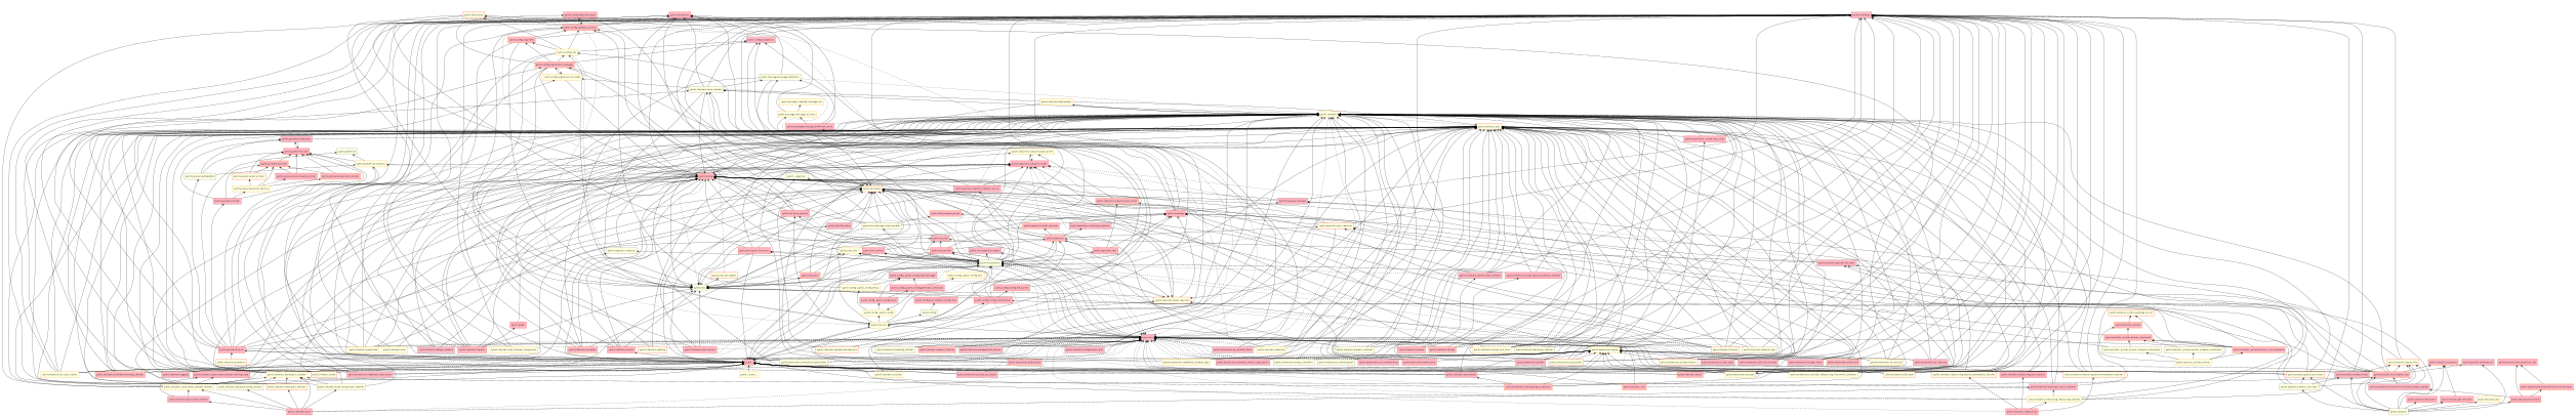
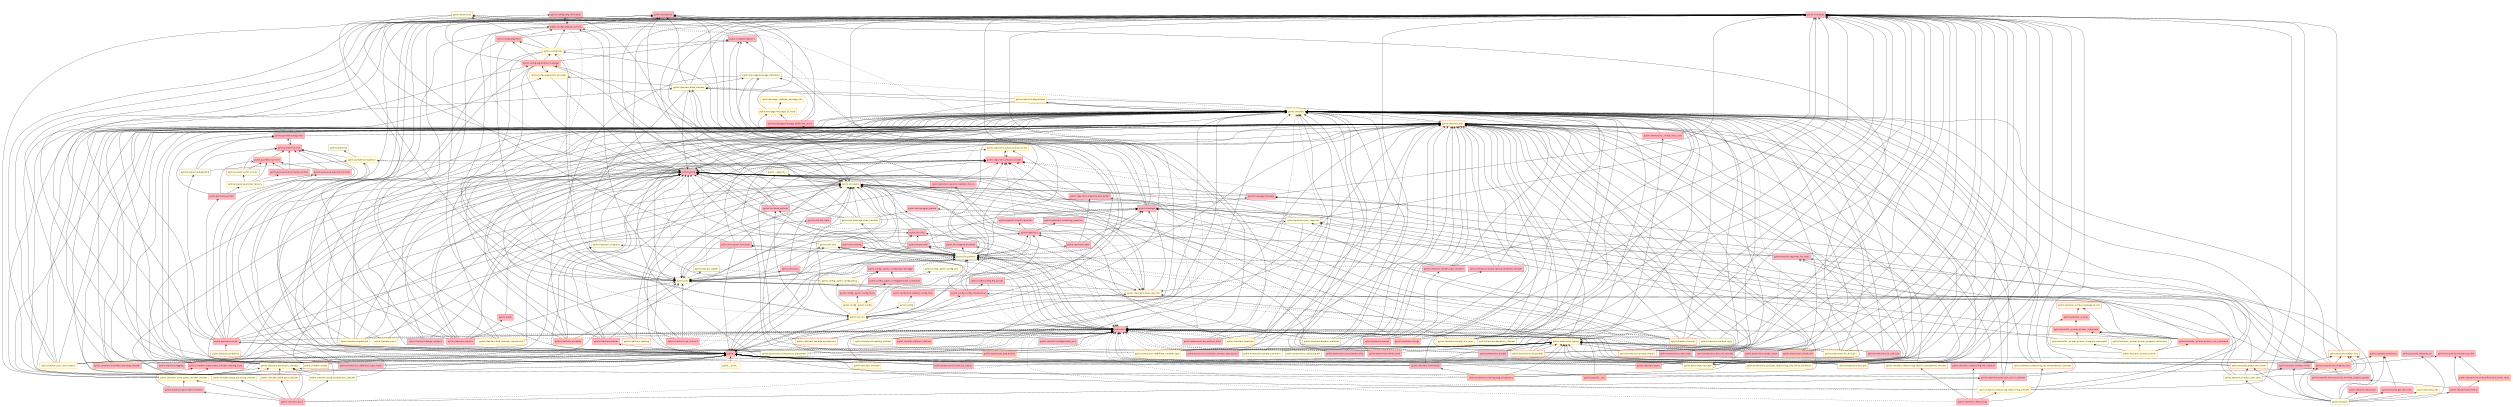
  digraph {
    fontname="Open Sans"
    rankdir=BT
    node [color=darkorange fillcolor=lightpink fontname="Open Sans" shape=box style="solid,filled"]
    edge [arrowhead=open arrowtail=none fontname="Open Sans"]
    n1 [label=pylint]
    n2 [color=gray40 fillcolor=lightyellow label="pylint.__pkginfo__"]
    n3 [color=red label="pylint.checkers.similar"]
    n4 [color=gray40 label="pylint.lint"]
    n5 [fillcolor=lightyellow label="pylint.lint.run"]
    n6 [color=red label="pylint.pyreverse.main"]
    n7 [label="pylint.typing"]
    n8 [fillcolor=lightyellow label="pylint.checkers"]
    n9 [color=gray40 fillcolor=lightyellow label="pylint.utils"]
    n10 [color=red label="pylint.reporters.ureports.nodes"]
    n11 [color=gray40 fillcolor=lightyellow label="pylint.lint.pylinter"]
    n12 [color=gray40 label="pylint.config.exceptions"]
    n13 [color=red label="pylint.lint.caching"]
    n14 [color=gray40 label="pylint.lint.expand_modules"]
    n15 [color=red label="pylint.lint.parallel"]
    n16 [color=red label="pylint.lint.report_functions"]
    n17 [color=gray40 label="pylint.lint.utils"]
    n18 [color=red fillcolor=lightyellow label="pylint.checkers.utils"]
    n19 [color=red fillcolor=lightyellow label="pylint.constants"]
    n20 [color=gray40 fillcolor=lightyellow label="pylint.config"]
    n21 [fillcolor=lightyellow label="pylint.config._pylint_config"]
    n22 [fillcolor=lightyellow label="pylint.config.utils"]
    n23 [color=red label="pylint.config.config_initialization"]
    n24 [color=red label="pylint.lint.base_options"]
    n25 [color=red fillcolor=lightyellow label="pylint.reporters.base_reporter"]
    n26 [fillcolor=lightyellow label="pylint.config.arguments_provider"]
    n27 [label="pylint.config.arguments_manager"]
    n28 [color=gray40 fillcolor=lightyellow label="pylint.pyreverse"]
    n29 [color=gray40 fillcolor=lightyellow label="pylint.pyreverse.diadefslib"]
    n30 [fillcolor=lightyellow label="pylint.pyreverse.inspector"]
    n31 [color=red label="pylint.pyreverse.utils"]
    n32 [color=gray40 label="pylint.pyreverse.writer"]
    n33 [label="pylint.config.callback_actions"]
    n34 [fillcolor=lightyellow label="pylint.__main__"]
    n35 [color=gray40 fillcolor=lightyellow label="pylint.checkers.base_checker"]
    n36 [fillcolor=lightyellow label="pylint.checkers.deprecated"]
    n37 [color=gray40 label="pylint.interfaces"]
    n38 [color=red label="pylint.exceptions"]
    n39 [color=gray40 fillcolor=lightyellow label="pylint.message.message_definition"]
    n40 [fillcolor=lightyellow label="pylint.utils.utils"]
    n41 [color=red fillcolor=lightyellow label="pylint.utils.ast_walker"]
    n42 [label="pylint.utils.docs"]
    n43 [color=gray40 label="pylint.utils.file_state"]
    n44 [label="pylint.checkers.async"]
    n45 [fillcolor=lightyellow label="pylint.checkers.bad_chained_comparison"]
    n46 [color=red label="pylint.checkers.base"]
    n47 [fillcolor=lightyellow label="pylint.checkers.base.basic_checker"]
    n48 [color=gray40 label="pylint.checkers.base.basic_error_checker"]
    n49 [color=gray40 fillcolor=lightyellow label="pylint.checkers.base.comparison_checker"]
    n50 [color=gray40 fillcolor=lightyellow label="pylint.checkers.base.docstring_checker"]
    n51 [color=gray40 label="pylint.checkers.base.name_checker"]
    n52 [fillcolor=lightyellow label="pylint.checkers.base.name_checker.checker"]
    n53 [color=red fillcolor=lightyellow label="pylint.checkers.base.pass_checker"]
    n54 [color=gray40 fillcolor=lightyellow label="pylint.reporters.ureports"]
    n55 [color=red label="pylint.checkers.base.name_checker.naming_style"]
    n56 [label="pylint.reporters"]
    n57 [color=gray40 fillcolor=lightyellow label="pylint.lint.message_state_handler"]
    n58 [color=red label="pylint.message"]
    n59 [color=red label="pylint.reporters.text"]
    n60 [fillcolor=lightyellow label="pylint.reporters.ureports.base_writer"]
    n61 [color=red label="pylint.checkers.classes"]
    n62 [color=gray40 label="pylint.checkers.classes.class_checker"]
    n63 [color=red label="pylint.checkers.classes.special_methods_checker"]
    n64 [color=gray40 fillcolor=lightyellow label="pylint.checkers.dataclass_checker"]
    n65 [color=gray40 label="pylint.checkers.design_analysis"]
    n66 [color=gray40 fillcolor=lightyellow label="pylint.checkers.dunder_methods"]
    n67 [label="pylint.checkers.ellipsis_checker"]
    n68 [color=gray40 label="pylint.checkers.mermaidjs"]
    n69 [color=red fillcolor=lightyellow label="pylint.checkers.format"]
    n70 [label="pylint.utils.pragma_parser"]
    n71 [color=red label="pylint.checkers.imports"]
    n72 [color=red label="pylint.graph"]
    n73 [color=red fillcolor=lightyellow label="pylint.checkers.lambda_expressions"]
    n74 [color=gray40 label="pylint.checkers.logging"]
    n75 [color=gray40 fillcolor=lightyellow label="pylint.checkers.method_args"]
    n76 [label="pylint.reporters.ureports.text_writer"]
    n77 [fillcolor=lightyellow label="pylint.checkers.misc"]
    n78 [label="pylint.checkers.modified_iterating_checker"]
    n79 [fillcolor=lightyellow label="pylint.checkers.nested_min_max"]
    n80 [fillcolor=lightyellow label="pylint.checkers.newstyle"]
    n81 [fillcolor=lightyellow label="pylint.checkers.non_ascii_names"]
    n82 [color=red label="pylint.checkers.raw_metrics"]
    n83 [color=red label="pylint.checkers.refactoring"]
    n84 [color=red fillcolor=lightyellow label="pylint.checkers.refactoring.implicit_booleaness_checker"]
    n85 [color=red label="pylint.checkers.refactoring.not_checker"]
    n86 [color=red fillcolor=lightyellow label="pylint.checkers.refactoring.recommendation_checker"]
    n87 [fillcolor=lightyellow label="pylint.checkers.refactoring.refactoring_checker"]
    n88 [color=red fillcolor=lightyellow label="pylint.checkers.spelling"]
    n89 [color=red fillcolor=lightyellow label="pylint.checkers.stdlib"]
    n90 [label="pylint.checkers.strings"]
    n91 [color=gray40 fillcolor=lightyellow label="pylint.checkers.threading_checker"]
    n92 [fillcolor=lightyellow label="pylint.checkers.typecheck"]
    n93 [fillcolor=lightyellow label="pylint.checkers.unicode"]
-   n94 [color=gray40 label="pylint.checkers.unsupported_version"]
    n95 [label="pylint.checkers.variables"]
    n96 [color=red label="pylint.config.find_default_config_files"]
    n97 [color=gray40 label="pylint.config._pylint_config.main"]
    n98 [fillcolor=lightyellow label="pylint.config._pylint_config.setup"]
    n99 [color=red label="pylint.config._pylint_config.generate_command"]
    n100 [color=gray40 label="pylint.config._pylint_config.help_message"]
    n101 [fillcolor=lightyellow label="pylint.config._pylint_config.utils"]
    n102 [color=red label="pylint.config.help_formatter"]
    n103 [color=red fillcolor=lightyellow label="pylint.extensions"]
    n104 [label="pylint.config.argument"]
    n105 [color=red label="pylint.config.config_file_parser"]
    n106 [color=gray40 label="pylint.reporters.collecting_reporter"]
    n107 [color=red fillcolor=lightyellow label="pylint.reporters.json_reporter"]
    n108 [label="pylint.reporters.multi_reporter"]
    n109 [color=red label="pylint.reporters.reports_handler_mix_in"]
    n110 [color=red label="pylint.extensions._check_docs_utils"]
    n111 [label="pylint.extensions.bad_builtin"]
    n112 [fillcolor=lightyellow label="pylint.extensions.typing"]
    n113 [color=gray40 label="pylint.extensions.broad_try_clause"]
    n114 [label="pylint.extensions.check_elif"]
    n115 [color=gray40 label="pylint.extensions.code_style"]
    n116 [color=gray40 fillcolor=lightyellow label="pylint.extensions.comparison_placement"]
    n117 [color=gray40 fillcolor=lightyellow label="pylint.extensions.confusing_elif"]
    n118 [fillcolor=lightyellow label="pylint.extensions.consider_refactoring_into_while_condition"]
    n119 [color=gray40 label="pylint.extensions.consider_ternary_expression"]
    n120 [color=gray40 label="pylint.extensions.dict_init_mutate"]
    n121 [color=red fillcolor=lightyellow label="pylint.extensions.docparams"]
    n122 [color=red fillcolor=lightyellow label="pylint.extensions.docstyle"]
    n123 [color=gray40 label="pylint.extensions.dunder"]
    n124 [color=gray40 fillcolor=lightyellow label="pylint.extensions.empty_comment"]
    n125 [color=gray40 label="pylint.extensions.eq_without_hash"]
    n126 [fillcolor=lightyellow label="pylint.extensions.for_any_all"]
    n127 [color=gray40 label="pylint.extensions.magic_value"]
    n128 [fillcolor=lightyellow label="pylint.extensions.mccabe"]
    n129 [color=gray40 label="pylint.extensions.no_self_use"]
    n130 [label="pylint.extensions.overlapping_exceptions"]
    n131 [color=red fillcolor=lightyellow label="pylint.extensions.private_import"]
    n132 [color=gray40 label="pylint.extensions.redefined_loop_name"]
    n133 [fillcolor=lightyellow label="pylint.extensions.redefined_variable_type"]
    n134 [color=gray40 label="pylint.extensions.set_membership"]
    n135 [color=red label="pylint.extensions.while_used"]
    n136 [color=gray40 label="pylint.message.message"]
    n137 [color=red label="pylint.message.message_definition_store"]
    n138 [fillcolor=lightyellow label="pylint.message.message_id_store"]
    n139 [fillcolor=lightyellow label="pylint.message._deleted_message_ids"]
    n140 [color=gray40 label="pylint.pyreverse.diagrams"]
    n141 [color=red fillcolor=lightyellow label="pylint.pyreverse.dot_printer"]
    n142 [label="pylint.pyreverse.printer"]
    n143 [fillcolor=lightyellow label="pylint.pyreverse.printer_factory"]
    n144 [color=red label="pylint.pyreverse.mermaidjs_printer"]
    n145 [label="pylint.pyreverse.plantuml_printer"]
    n146 [color=gray40 fillcolor=lightyellow label="pylint.testutils"]
    n147 [color=gray40 fillcolor=lightyellow label="pylint.testutils.checker_test_case"]
    n148 [label="pylint.testutils.constants"]
    n149 [color=red label="pylint.testutils.decorator"]
    n150 [color=red label="pylint.testutils.functional"]
    n151 [color=red label="pylint.testutils.get_test_info"]
    n152 [color=red fillcolor=lightyellow label="pylint.testutils.global_test_linter"]
    n153 [label="pylint.testutils.lint_module_test"]
    n154 [color=red fillcolor=lightyellow label="pylint.testutils.output_line"]
    n155 [color=gray40 label="pylint.testutils.reporter_for_tests"]
    n156 [color=gray40 label="pylint.testutils.tokenize_str"]
    n157 [color=gray40 label="pylint.testutils.unittest_linter"]
    n158 [fillcolor=lightyellow label="pylint.testutils.utils"]
    n159 [label="pylint.testutils.functional.find_functional_tests"]
    n160 [color=gray40 label="pylint.testutils.functional.lint_module_output_update"]
    n161 [color=red label="pylint.testutils.functional.test_file"]
    n162 [label="pylint.testutils._primer"]
    n163 [color=red fillcolor=lightyellow label="pylint.testutils._primer.package_to_lint"]
    n164 [fillcolor=lightyellow label="pylint.testutils._primer.primer"]
    n165 [label="pylint.testutils._primer.primer_command"]
    n166 [color=gray40 fillcolor=lightyellow label="pylint.testutils._primer.primer_compare_command"]
    n167 [color=gray40 fillcolor=lightyellow label="pylint.testutils._primer.primer_prepare_command"]
    n168 [label="pylint.testutils._primer.primer_run_command"]
    n169 [label="pylint.testutils._run"]
    n170 [color=gray40 label="pylint.testutils.configuration_test"]
    n171 [color=red fillcolor=lightyellow label="pylint.testutils.pyreverse"]
    n1 -> n2
    n1 -> n3
    n1 -> n4
    n1 -> n5
    n1 -> n6
    n1 -> n7
    n3 -> n4 [style=dashed]
    n3 -> n7
    n3 -> n8
    n3 -> n9
    n3 -> n10
    n4 -> n5
    n4 -> n11
    n4 -> n12
    n4 -> n13
    n4 -> n14
    n4 -> n15
    n4 -> n16
    n4 -> n17
    n5 -> n1
    n5 -> n11
    n5 -> n12
    n5 -> n18
    n5 -> n19
    n5 -> n20
    n5 -> n21
    n5 -> n22
    n5 -> n23
    n5 -> n24
    n5 -> n25
    n6 -> n1
    n6 -> n4
    n6 -> n7
    n6 -> n17
    n6 -> n19
    n6 -> n26
    n6 -> n27
-   n6 -> n28
+   n6 -> n145
    n6 -> n29
    n6 -> n30
    n6 -> n31
    n6 -> n32
    n7 -> n7
    n7 -> n9 [style=dashed]
    n7 -> n10 [style=dashed]
    n7 -> n30 [style=dashed]
    n7 -> n33 [style=dashed]
    n8 -> n4 [style=dashed]
    n8 -> n7
    n8 -> n9
    n8 -> n35
    n8 -> n36
    n9 -> n40
    n9 -> n41
    n9 -> n42
    n9 -> n43
    n10 -> n60
    n11 -> n1
    n11 -> n7
    n11 -> n8
    n11 -> n9
    n11 -> n10
    n11 -> n13
    n11 -> n14
    n11 -> n15
    n11 -> n16
    n11 -> n17
    n11 -> n19
    n11 -> n24
    n11 -> n25
    n11 -> n27
    n11 -> n35
    n11 -> n37
    n11 -> n38
    n11 -> n40
    n11 -> n54
    n11 -> n56
    n11 -> n57
    n11 -> n58
    n11 -> n59
    n13 -> n9
    n13 -> n19
    n14 -> n7
    n15 -> n1
    n15 -> n4 [style=dashed]
    n15 -> n7
    n15 -> n9
    n15 -> n17
    n15 -> n56
    n15 -> n58
    n16 -> n1
    n16 -> n8
    n16 -> n9
    n16 -> n10
    n16 -> n38
    n17 -> n19
    n18 -> n8 [style=dashed]
    n19 -> n2
    n19 -> n7
    n20 -> n96
    n21 -> n97
    n21 -> n98
    n22 -> n1
    n22 -> n5 [style=dashed]
    n22 -> n9
    n22 -> n12
    n22 -> n33
    n22 -> n103
    n22 -> n104
    n23 -> n1
    n23 -> n4 [style=dashed]
    n23 -> n9
    n23 -> n12
    n23 -> n40
    n23 -> n56
    n23 -> n105
    n24 -> n1
    n24 -> n4 [style=dashed]
    n24 -> n7
    n24 -> n19
    n24 -> n33
    n24 -> n37
    n25 -> n9
    n25 -> n10
    n25 -> n11 [style=dashed]
    n25 -> n58
    n26 -> n7
    n26 -> n27
    n27 -> n1
    n27 -> n7
    n27 -> n9
    n27 -> n12
    n27 -> n19
    n27 -> n22
    n27 -> n26 [style=dashed]
    n27 -> n102
    n27 -> n104
    n29 -> n30
    n29 -> n31
    n29 -> n140
    n30 -> n1
    n30 -> n19
    n30 -> n28
    n30 -> n31
    n31 -> n140 [style=dashed]
    n32 -> n31
    n32 -> n140
    n32 -> n142
    n32 -> n143
    n33 -> n1
    n33 -> n4 [style=dashed]
    n33 -> n5 [style=dashed]
    n33 -> n9
    n33 -> n37
    n33 -> n38
    n33 -> n102 [style=dashed]
    n33 -> n103
    n34 -> n1
    n35 -> n4 [style=dashed]
    n35 -> n7
    n35 -> n9
    n35 -> n19
    n35 -> n26
    n35 -> n37
    n35 -> n38
    n35 -> n39
    n36 -> n7
    n36 -> n8
    n36 -> n18
    n36 -> n35
    n37 -> n7
    n39 -> n8 [style=dashed]
    n39 -> n9
    n39 -> n19
    n39 -> n38
    n40 -> n4 [style=dashed]
    n40 -> n7
    n40 -> n19
    n41 -> n4 [style=dashed]
    n41 -> n35 [style=dashed]
    n42 -> n11 [style=dashed]
    n42 -> n19
    n42 -> n40
    n43 -> n19
    n43 -> n58 [style=dashed]
    n44 -> n1
    n44 -> n4 [style=dashed]
    n44 -> n8
    n44 -> n18
    n45 -> n4 [style=dashed]
    n45 -> n8
    n45 -> n37
    n46 -> n4 [style=dashed]
    n46 -> n47
    n46 -> n48
    n46 -> n49
    n46 -> n50
    n46 -> n51
    n46 -> n52
    n46 -> n53
    n47 -> n1
    n47 -> n8
    n47 -> n9
    n47 -> n10
    n47 -> n11 [style=dashed]
    n47 -> n18
    n47 -> n37
    n47 -> n54
    n48 -> n8
    n48 -> n18
    n48 -> n37
    n48 -> n47
    n49 -> n8
    n49 -> n18
    n49 -> n37
    n49 -> n47
    n50 -> n1
    n50 -> n8
    n50 -> n18
    n50 -> n37
    n50 -> n47
    n51 -> n52
    n51 -> n55
    n52 -> n1
    n52 -> n7
    n52 -> n8
    n52 -> n11 [style=dashed]
    n52 -> n18
    n52 -> n19
    n52 -> n37
    n52 -> n47
    n52 -> n55
    n53 -> n8
    n53 -> n18
    n53 -> n47
    n54 -> n60
    n55 -> n1
    n55 -> n7
    n55 -> n19
    n56 -> n1
    n56 -> n7
    n56 -> n9
    n56 -> n11 [style=dashed]
    n56 -> n25
    n56 -> n106
    n56 -> n107
    n56 -> n108
    n56 -> n109
    n57 -> n1
    n57 -> n7
    n57 -> n11 [style=dashed]
    n57 -> n19
    n57 -> n37
    n57 -> n38
    n57 -> n58
    n57 -> n70
    n58 -> n39
    n58 -> n136
    n58 -> n137
    n58 -> n138
    n59 -> n4 [style=dashed]
    n59 -> n10 [style=dashed]
    n59 -> n56
    n59 -> n58
    n59 -> n76
    n60 -> n10 [style=dashed]
    n61 -> n4 [style=dashed]
    n61 -> n62
    n61 -> n63
    n62 -> n7
    n62 -> n8
    n62 -> n11 [style=dashed]
    n62 -> n18
    n62 -> n37
    n63 -> n8
    n63 -> n11
    n63 -> n18
    n64 -> n4 [style=dashed]
    n64 -> n8
    n64 -> n18
    n64 -> n37
    n65 -> n4 [style=dashed]
    n65 -> n7
    n65 -> n8
    n65 -> n18
    n66 -> n4 [style=dashed]
    n66 -> n8
    n66 -> n18
    n66 -> n19
    n66 -> n37
    n67 -> n4 [style=dashed]
    n67 -> n8
    n67 -> n18
    n68 -> n1
    n68 -> n4 [style=dashed]
    n68 -> n7
    n68 -> n8
    n68 -> n18
    n68 -> n37
    n69 -> n4 [style=dashed]
    n69 -> n7
    n69 -> n8
    n69 -> n18
    n69 -> n19
    n69 -> n37
    n69 -> n70
    n71 -> n4 [style=dashed]
    n71 -> n7
    n71 -> n8
    n71 -> n9
    n71 -> n10
    n71 -> n18
    n71 -> n37
    n71 -> n38
    n71 -> n72
    n72 -> n7
    n73 -> n4 [style=dashed]
    n73 -> n8
    n73 -> n37
    n74 -> n1
    n74 -> n4 [style=dashed]
    n74 -> n7
    n74 -> n8
    n74 -> n18
    n75 -> n4 [style=dashed]
    n75 -> n18
    n75 -> n37
    n75 -> n76
    n76 -> n10 [style=dashed]
    n76 -> n60
    n77 -> n4 [style=dashed]
    n77 -> n7
    n77 -> n8
    n78 -> n1
    n78 -> n4 [style=dashed]
    n78 -> n8
    n78 -> n18
    n78 -> n37
    n79 -> n4 [style=dashed]
    n79 -> n8
    n79 -> n18
    n79 -> n19
    n79 -> n37
    n80 -> n4 [style=dashed]
    n80 -> n7
    n80 -> n8
    n80 -> n18
    n81 -> n1
    n81 -> n4
    n81 -> n8
    n81 -> n18
    n81 -> n19
    n81 -> n35
    n81 -> n37
    n82 -> n4 [style=dashed]
    n82 -> n8
    n82 -> n9
    n82 -> n10
    n83 -> n4 [style=dashed]
    n83 -> n84
    n83 -> n85
    n83 -> n86
    n83 -> n87
    n84 -> n1
    n84 -> n8
    n84 -> n18
    n84 -> n37
    n85 -> n1
    n85 -> n8
    n85 -> n18
    n86 -> n1
    n86 -> n8
    n86 -> n18
    n86 -> n37
    n87 -> n1
    n87 -> n4 [style=dashed]
    n87 -> n8
    n87 -> n18
    n87 -> n37
    n87 -> n48
    n88 -> n4 [style=dashed]
    n88 -> n8
    n88 -> n18
    n89 -> n1
    n89 -> n4 [style=dashed]
    n89 -> n7
    n89 -> n8
    n89 -> n18
    n89 -> n37
    n90 -> n4 [style=dashed]
    n90 -> n7
    n90 -> n8
    n90 -> n18
    n90 -> n37
    n91 -> n4 [style=dashed]
    n91 -> n8
    n91 -> n18
    n92 -> n4 [style=dashed]
    n92 -> n7
    n92 -> n8
    n92 -> n18
    n92 -> n19
    n92 -> n37
    n93 -> n1
    n93 -> n8
    n93 -> n37
-   n94 -> n4 [style=dashed]
-   n94 -> n8
-   n94 -> n18
    n95 -> n4 [style=dashed]
    n95 -> n7
    n95 -> n8
    n95 -> n18
    n95 -> n19
    n95 -> n37
    n97 -> n11 [style=dashed]
    n97 -> n99
    n97 -> n100
    n98 -> n33
    n98 -> n100
    n99 -> n11 [style=dashed]
    n99 -> n21
    n99 -> n100
    n99 -> n101
    n100 -> n11 [style=dashed]
    n102 -> n19
    n102 -> n33
    n103 -> n4 [style=dashed]
    n103 -> n7
    n103 -> n9
    n104 -> n1
    n104 -> n9
    n104 -> n33
    n104 -> n37
    n105 -> n4 [style=dashed]
    n105 -> n22
    n106 -> n10 [style=dashed]
    n106 -> n25
    n107 -> n7
    n107 -> n10 [style=dashed]
    n107 -> n11 [style=dashed]
    n107 -> n25
    n107 -> n37
    n107 -> n58
    n108 -> n4 [style=dashed]
    n108 -> n9
    n108 -> n10 [style=dashed]
+   n108 -> n25
    n108 -> n58
    n109 -> n7
    n109 -> n8 [style=dashed]
    n109 -> n9
    n109 -> n10
    n109 -> n11 [style=dashed]
    n109 -> n38
    n110 -> n8
    n110 -> n18
    n111 -> n4 [style=dashed]
    n111 -> n8
    n111 -> n18
    n111 -> n112
    n112 -> n4 [style=dashed]
    n112 -> n8
    n112 -> n18
    n112 -> n19
    n112 -> n37
    n112 -> n112
    n113 -> n1
    n113 -> n4 [style=dashed]
    n113 -> n8
    n113 -> n112
    n114 -> n4 [style=dashed]
    n114 -> n8
    n114 -> n18
    n114 -> n37
    n114 -> n112
    n115 -> n4 [style=dashed]
    n115 -> n8
    n115 -> n18
    n115 -> n37
    n115 -> n112
    n116 -> n4 [style=dashed]
    n116 -> n8
    n116 -> n18
    n116 -> n112
    n117 -> n4 [style=dashed]
    n117 -> n8
    n117 -> n18
    n117 -> n112
    n118 -> n1
    n118 -> n4 [style=dashed]
    n118 -> n8
    n118 -> n18
    n118 -> n37
    n118 -> n112
    n119 -> n4 [style=dashed]
    n119 -> n8
    n119 -> n112
-   n120 -> n8
+   n120 -> n8 [style=dashed]
    n120 -> n11 [style=dashed]
    n120 -> n18
    n120 -> n37
    n120 -> n112
    n121 -> n4 [style=dashed]
    n121 -> n8
    n121 -> n18
    n121 -> n37
    n121 -> n103
    n121 -> n110
    n121 -> n112
    n122 -> n1
    n122 -> n4 [style=dashed]
    n122 -> n8
    n122 -> n18
    n122 -> n37
    n122 -> n112
    n123 -> n4 [style=dashed]
    n123 -> n8
    n123 -> n19
    n123 -> n37
    n123 -> n112
    n124 -> n4 [style=dashed]
    n124 -> n8
    n124 -> n112
    n125 -> n4
    n125 -> n8 [style=dashed]
    n125 -> n18
    n125 -> n37
    n126 -> n8
    n126 -> n11 [style=dashed]
    n126 -> n18
    n126 -> n37
    n126 -> n112
    n127 -> n4 [style=dashed]
    n127 -> n8
    n127 -> n18
    n127 -> n37
    n127 -> n112
    n128 -> n1
    n128 -> n4 [style=dashed]
    n128 -> n8
    n128 -> n18
    n128 -> n37
    n128 -> n112
    n128 -> n128
    n129 -> n8
    n129 -> n11 [style=dashed]
    n129 -> n18
    n129 -> n37
    n129 -> n112
    n130 -> n1
    n130 -> n4 [style=dashed]
    n130 -> n8
    n130 -> n18
    n130 -> n68
    n130 -> n112
    n131 -> n8
    n131 -> n11 [style=dashed]
    n131 -> n18
    n131 -> n37
    n131 -> n112
    n132 -> n1
    n132 -> n4
    n132 -> n8
    n132 -> n18
    n132 -> n37
    n133 -> n4 [style=dashed]
    n133 -> n8
    n133 -> n18
    n133 -> n112
    n134 -> n4 [style=dashed]
    n134 -> n8
    n134 -> n18
    n134 -> n112
    n135 -> n4 [style=dashed]
    n135 -> n8
    n135 -> n18
    n135 -> n112
    n136 -> n7
    n136 -> n19
    n136 -> n37
    n137 -> n8 [style=dashed]
    n137 -> n38
    n137 -> n39
    n137 -> n138
    n138 -> n38
    n138 -> n139
    n140 -> n18
    n140 -> n31
    n141 -> n31
    n141 -> n142
    n142 -> n31
    n143 -> n141
    n143 -> n142
    n143 -> n144
    n143 -> n145
    n144 -> n31
    n144 -> n142
    n145 -> n31
    n145 -> n142
    n146 -> n147
    n146 -> n148
    n146 -> n149
    n146 -> n150
    n146 -> n151
    n146 -> n152
    n146 -> n153
    n146 -> n154
    n146 -> n155
    n146 -> n156
    n146 -> n157
    n146 -> n158
    n147 -> n9
    n147 -> n19
    n147 -> n152
    n147 -> n154
    n147 -> n157
    n150 -> n159
    n150 -> n160
    n150 -> n161
    n151 -> n148
    n152 -> n1
    n152 -> n4
    n152 -> n8
    n152 -> n155
    n153 -> n1
    n153 -> n4
    n153 -> n8
    n153 -> n19
    n153 -> n23
    n153 -> n136
    n153 -> n148
    n153 -> n154
    n153 -> n155
-   n153 -> n156
+   n153 -> n161
    n154 -> n37
    n154 -> n136
    n155 -> n10 [style=dashed]
    n155 -> n56
    n155 -> n58
    n157 -> n4
    n157 -> n37
    n157 -> n154
    n159 -> n161
    n160 -> n153
    n160 -> n154
    n162 -> n163
    n164 -> n162
    n164 -> n165
    n164 -> n166
    n164 -> n167
    n164 -> n168
    n165 -> n107
    n165 -> n162
    n166 -> n107
    n166 -> n165
    n167 -> n165
    n168 -> n4
    n168 -> n58
    n168 -> n107
    n168 -> n163
    n168 -> n165
    n169 -> n4
    n169 -> n25
    n169 -> n153
    n170 -> n4
    n171 -> n6
  }
